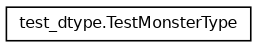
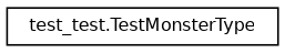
  digraph {
    rankdir=LR
-   n1 [color=black fillcolor=white fontname=Helvetica fontsize=10 height=0.2 label="test_dtype.TestMonsterType" shape=record style=filled width=0.4]
+   n1 [color=black fillcolor=white fontname=Helvetica fontsize=10 height=0.2 label="test_test.TestMonsterType" shape=record style=filled width=0.4]
  }
